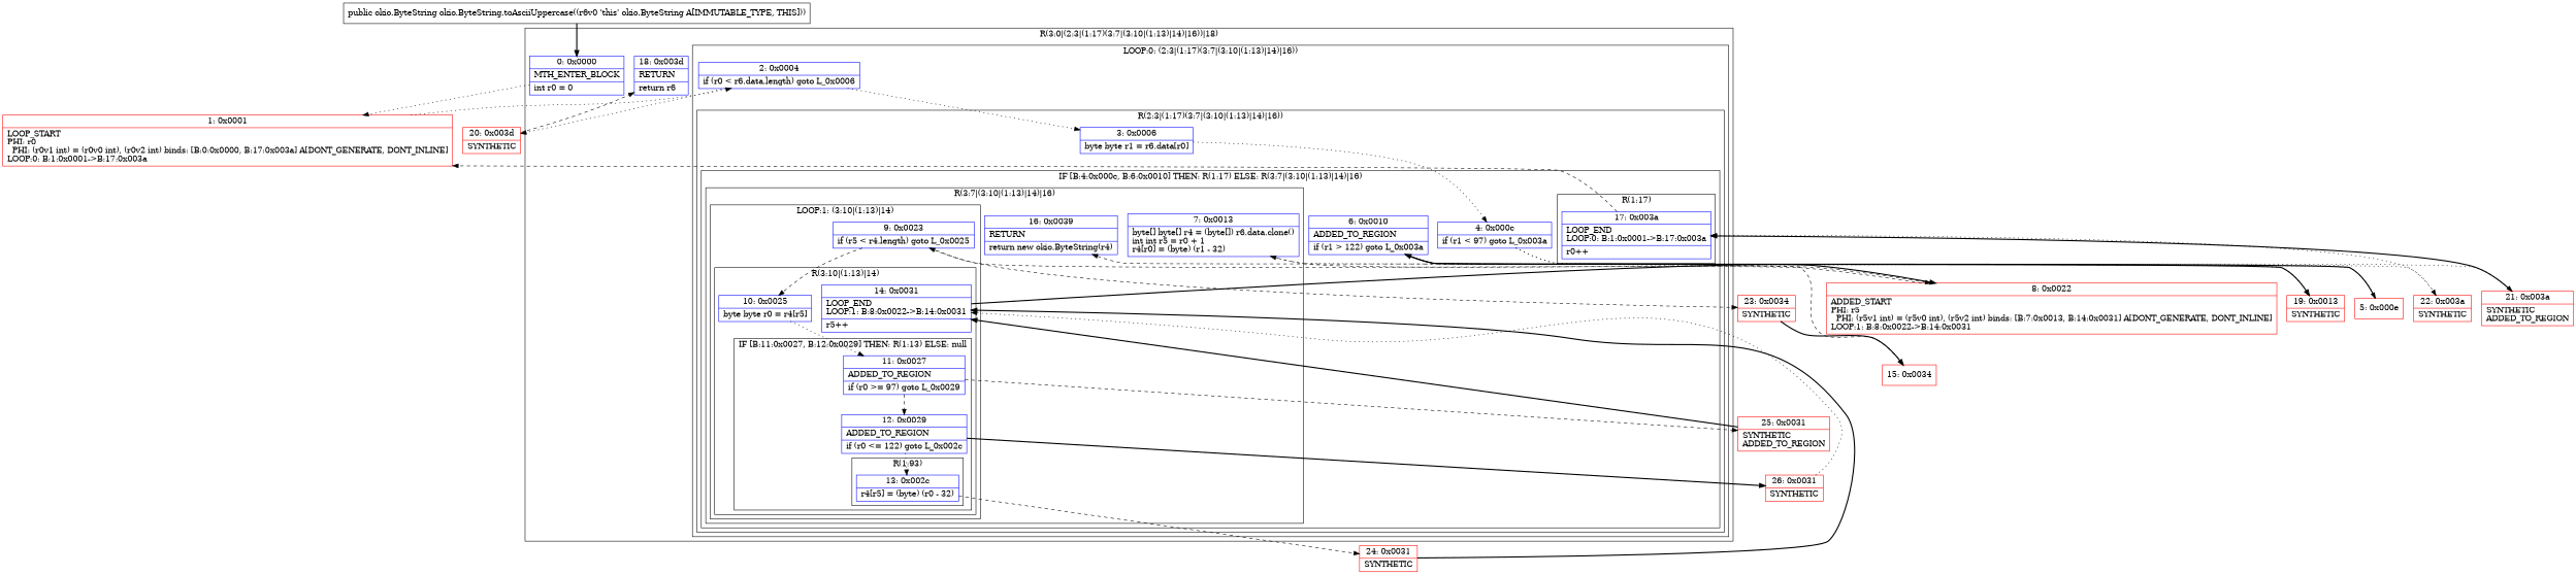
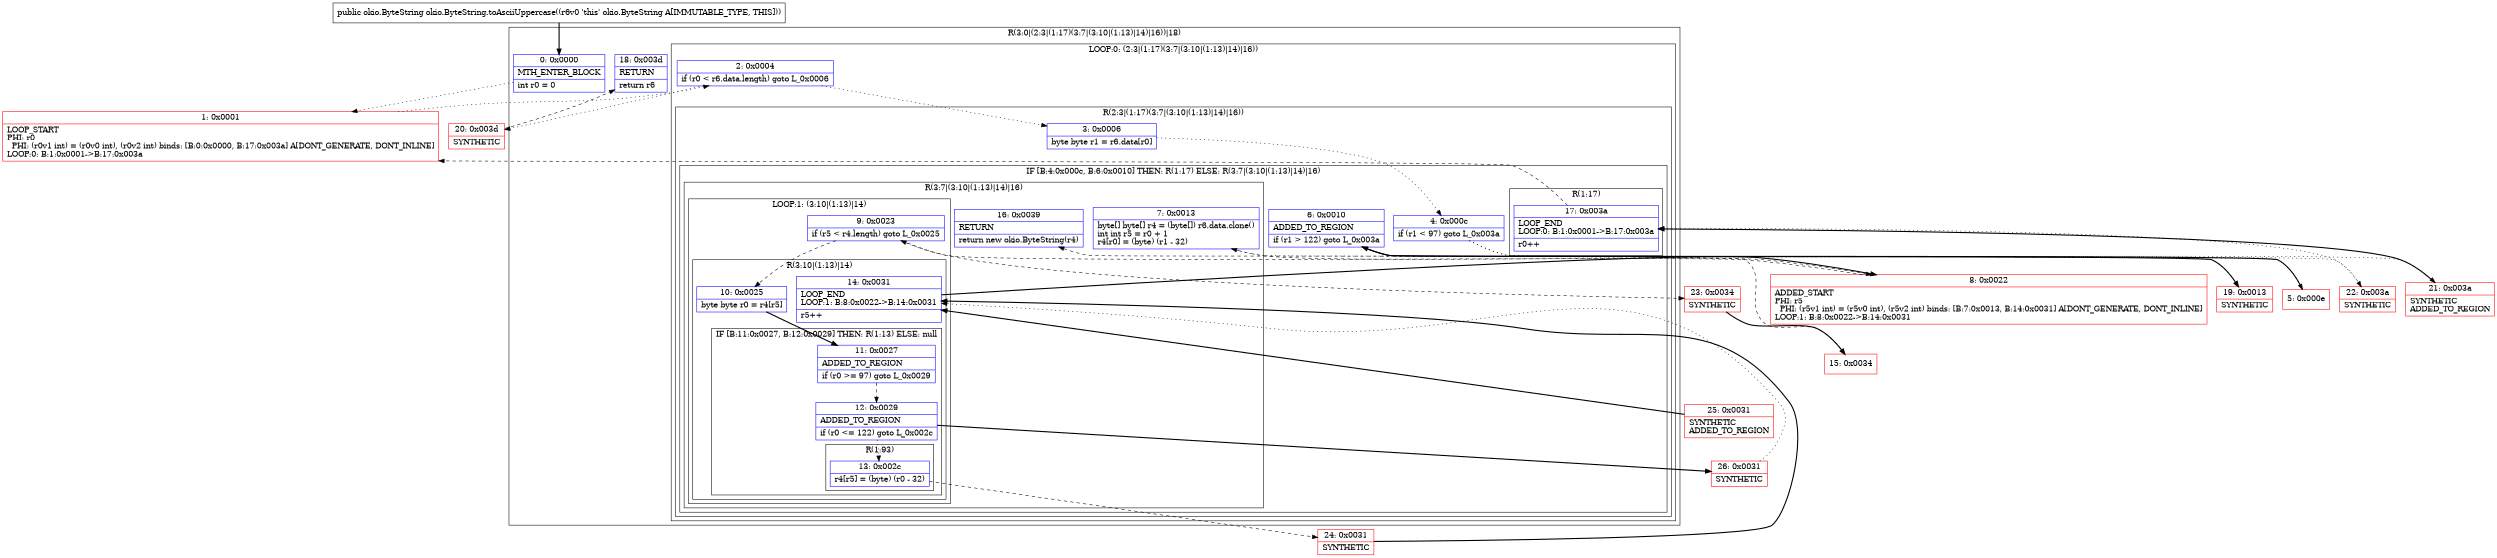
  digraph {
    node [color=blue shape=record]
    edge [style=dotted]
    n1 [label="{17\:\ 0x003a|LOOP_END\lLOOP:0: B:1:0x0001\-\>B:17:0x003a\l|r0++\l}"]
    n2 [label="{13\:\ 0x002c|r4[r5] = (byte) (r0 \- 32)\l}"]
    n3 [label="{11\:\ 0x0027|ADDED_TO_REGION\l|if (r0 \>= 97) goto L_0x0029\l}"]
    n4 [label="{12\:\ 0x0029|ADDED_TO_REGION\l|if (r0 \<= 122) goto L_0x002c\l}"]
    n5 [label="{10\:\ 0x0025|byte byte r0 = r4[r5]\l}"]
    n6 [label="{14\:\ 0x0031|LOOP_END\lLOOP:1: B:8:0x0022\-\>B:14:0x0031\l|r5++\l}"]
    n7 [label="{9\:\ 0x0023|if (r5 \< r4.length) goto L_0x0025\l}"]
    n8 [label="{7\:\ 0x0013|byte[] byte[] r4 = (byte[]) r6.data.clone()\lint int r5 = r0 + 1\lr4[r0] = (byte) (r1 \- 32)\l}"]
    n9 [label="{16\:\ 0x0039|RETURN\l|return new okio.ByteString(r4)\l}"]
    n10 [label="{4\:\ 0x000c|if (r1 \< 97) goto L_0x003a\l}"]
    n11 [label="{6\:\ 0x0010|ADDED_TO_REGION\l|if (r1 \> 122) goto L_0x003a\l}"]
    n12 [label="{3\:\ 0x0006|byte byte r1 = r6.data[r0]\l}"]
    n13 [label="{2\:\ 0x0004|if (r0 \< r6.data.length) goto L_0x0006\l}"]
    n14 [label="{0\:\ 0x0000|MTH_ENTER_BLOCK\l|int r0 = 0\l}"]
    n15 [label="{18\:\ 0x003d|RETURN\l|return r6\l}"]
    n16 [color=red label="{1\:\ 0x0001|LOOP_START\lPHI: r0 \l  PHI: (r0v1 int) = (r0v0 int), (r0v2 int) binds: [B:0:0x0000, B:17:0x003a] A[DONT_GENERATE, DONT_INLINE]\lLOOP:0: B:1:0x0001\-\>B:17:0x003a\l}"]
    n17 [color=red label="{24\:\ 0x0031|SYNTHETIC\l}"]
    n18 [color=red label="{25\:\ 0x0031|SYNTHETIC\lADDED_TO_REGION\l}"]
    n19 [color=red label="{26\:\ 0x0031|SYNTHETIC\l}"]
    n20 [color=red label="{8\:\ 0x0022|ADDED_START\lPHI: r5 \l  PHI: (r5v1 int) = (r5v0 int), (r5v2 int) binds: [B:7:0x0013, B:14:0x0031] A[DONT_GENERATE, DONT_INLINE]\lLOOP:1: B:8:0x0022\-\>B:14:0x0031\l}"]
    n21 [color=red label="{23\:\ 0x0034|SYNTHETIC\l}"]
    n22 [color=red label="{5\:\ 0x000e}"]
    n23 [color=red label="{21\:\ 0x003a|SYNTHETIC\lADDED_TO_REGION\l}"]
    n24 [color=red label="{19\:\ 0x0013|SYNTHETIC\l}"]
    n25 [color=red label="{22\:\ 0x003a|SYNTHETIC\l}"]
    n26 [color=red label="{20\:\ 0x003d|SYNTHETIC\l}"]
    n27 [color=red label="{15\:\ 0x0034}"]
    n28 [label="{public okio.ByteString okio.ByteString.toAsciiUppercase((r6v0 'this' okio.ByteString A[IMMUTABLE_TYPE, THIS])) }" color=""]
    subgraph cluster_1 {
      label="R(3:0|(2:3|(1:17)(3:7|(3:10|(1:13)|14)|16))|18)"
      n14
      n15
      subgraph cluster_2 {
        label="LOOP:0: (2:3|(1:17)(3:7|(3:10|(1:13)|14)|16))"
        n13
        subgraph cluster_3 {
          label="R(2:3|(1:17)(3:7|(3:10|(1:13)|14)|16))"
          n12
          subgraph cluster_4 {
            label="IF [B:4:0x000c, B:6:0x0010] THEN: R(1:17) ELSE: R(3:7|(3:10|(1:13)|14)|16)"
            n10
            n11
            subgraph cluster_5 {
              label="R(1:17)"
              n1
            }
            subgraph cluster_6 {
              label="R(3:7|(3:10|(1:13)|14)|16)"
              n8
              n9
              subgraph cluster_7 {
                label="LOOP:1: (3:10|(1:13)|14)"
                n7
                subgraph cluster_8 {
                  label="R(3:10|(1:13)|14)"
                  n5
                  n6
                  subgraph cluster_9 {
                    label="IF [B:11:0x0027, B:12:0x0029] THEN: R(1:13) ELSE: null"
                    n3
                    n4
                    subgraph cluster_10 {
                      label="R(1:93)"
                      n2
                    }
                  }
                }
              }
            }
          }
        }
      }
    }
    n1 -> n16 [style=dashed]
    n2 -> n17 [style=dashed]
    n3 -> n4 [style=dashed]
-   n3 -> n18 [style=dashed]
    n4 -> n2
    n4 -> n19 [style=bold]
-   n5 -> n3
+   n5 -> n3 [style=bold]
    n6 -> n20 [style=bold]
    n7 -> n5 [style=dashed]
    n7 -> n21 [style=dashed]
    n8 -> n20 [style=dashed]
    n10 -> n22
    n10 -> n23
    n11 -> n24 [style=bold]
    n11 -> n25
    n12 -> n10
    n13 -> n12
    n13 -> n26
    n14 -> n16
    n16 -> n13
    n17 -> n6 [style=bold]
    n18 -> n6 [style=bold]
    n19 -> n6
    n20 -> n7 [style=dashed]
    n21 -> n27 [style=bold]
    n22 -> n11 [style=bold]
    n23 -> n1 [style=bold]
    n24 -> n8
    n25 -> n1
    n26 -> n15 [style=dashed]
    n27 -> n9 [style=dashed]
    n28 -> n14 [style=bold]
  }
